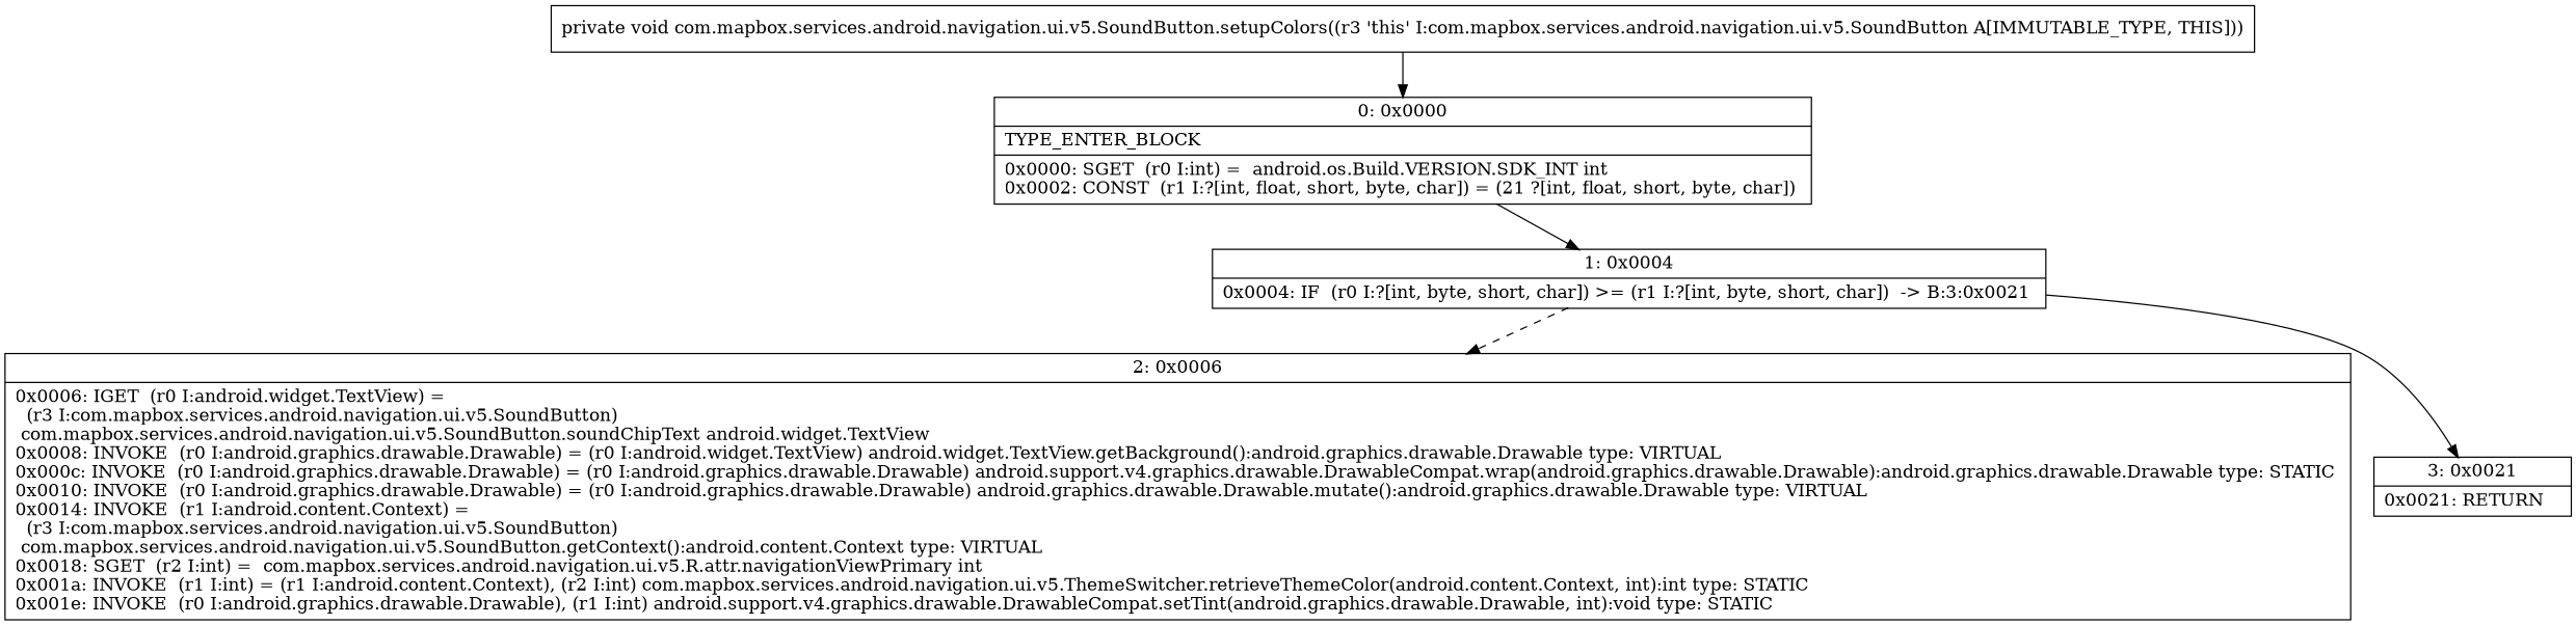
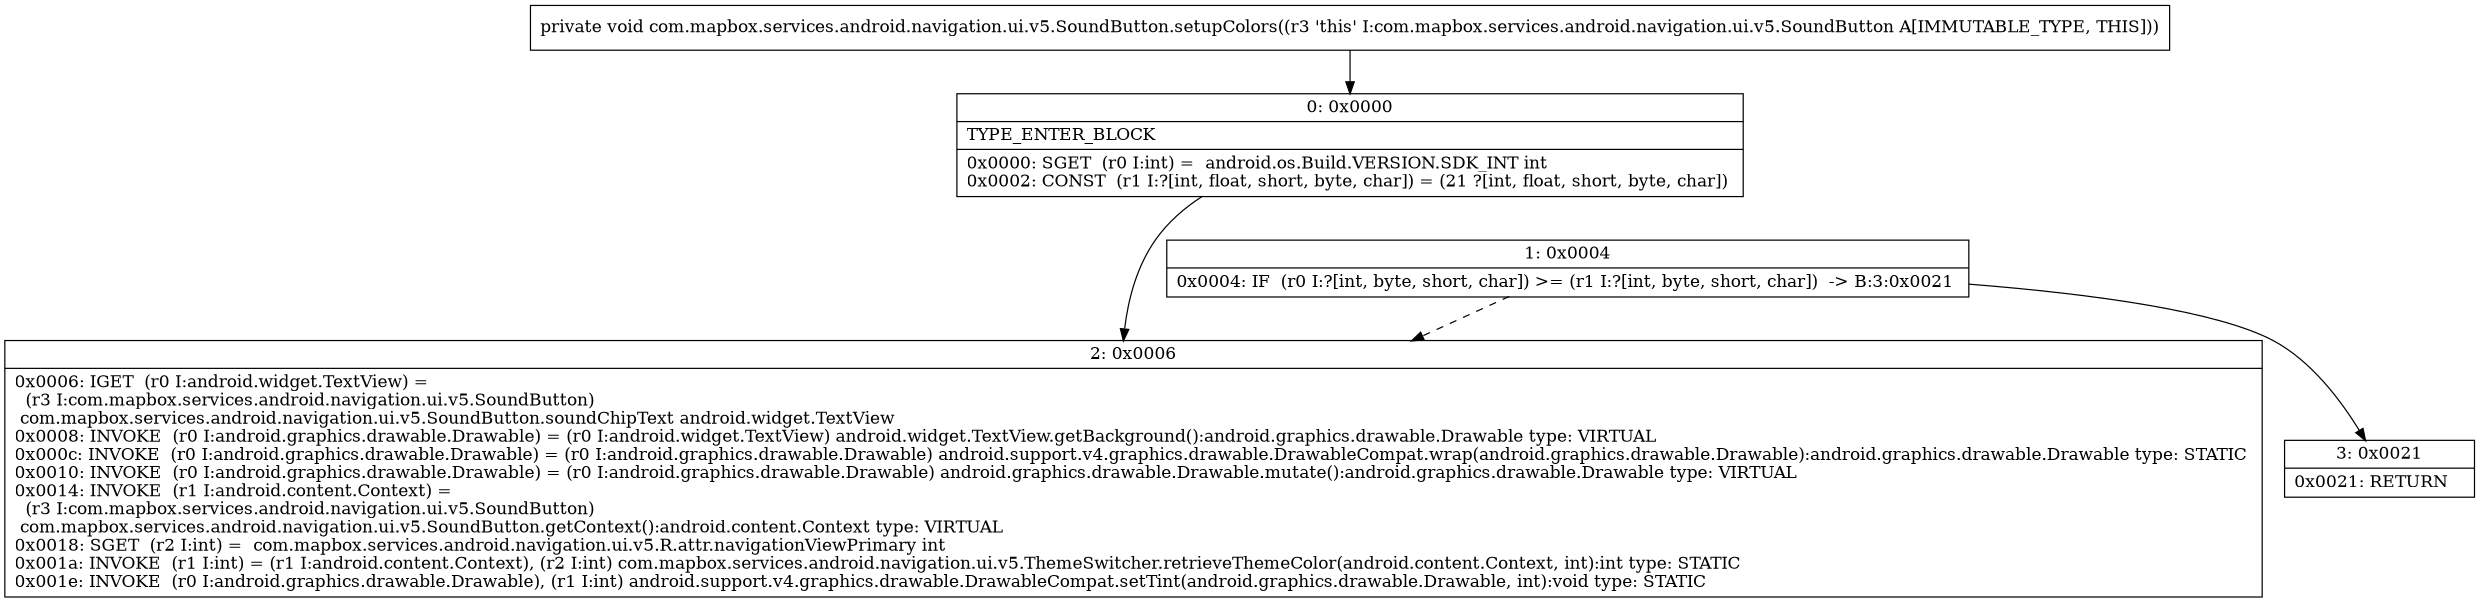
  digraph {
    node [shape=record]
    n1 [label="{0\:\ 0x0000|TYPE_ENTER_BLOCK\l|0x0000: SGET  (r0 I:int) =  android.os.Build.VERSION.SDK_INT int \l0x0002: CONST  (r1 I:?[int, float, short, byte, char]) = (21 ?[int, float, short, byte, char]) \l}"]
    n2 [label="{1\:\ 0x0004|0x0004: IF  (r0 I:?[int, byte, short, char]) \>= (r1 I:?[int, byte, short, char])  \-\> B:3:0x0021 \l}"]
    n3 [label="{2\:\ 0x0006|0x0006: IGET  (r0 I:android.widget.TextView) = \l  (r3 I:com.mapbox.services.android.navigation.ui.v5.SoundButton)\l com.mapbox.services.android.navigation.ui.v5.SoundButton.soundChipText android.widget.TextView \l0x0008: INVOKE  (r0 I:android.graphics.drawable.Drawable) = (r0 I:android.widget.TextView) android.widget.TextView.getBackground():android.graphics.drawable.Drawable type: VIRTUAL \l0x000c: INVOKE  (r0 I:android.graphics.drawable.Drawable) = (r0 I:android.graphics.drawable.Drawable) android.support.v4.graphics.drawable.DrawableCompat.wrap(android.graphics.drawable.Drawable):android.graphics.drawable.Drawable type: STATIC \l0x0010: INVOKE  (r0 I:android.graphics.drawable.Drawable) = (r0 I:android.graphics.drawable.Drawable) android.graphics.drawable.Drawable.mutate():android.graphics.drawable.Drawable type: VIRTUAL \l0x0014: INVOKE  (r1 I:android.content.Context) = \l  (r3 I:com.mapbox.services.android.navigation.ui.v5.SoundButton)\l com.mapbox.services.android.navigation.ui.v5.SoundButton.getContext():android.content.Context type: VIRTUAL \l0x0018: SGET  (r2 I:int) =  com.mapbox.services.android.navigation.ui.v5.R.attr.navigationViewPrimary int \l0x001a: INVOKE  (r1 I:int) = (r1 I:android.content.Context), (r2 I:int) com.mapbox.services.android.navigation.ui.v5.ThemeSwitcher.retrieveThemeColor(android.content.Context, int):int type: STATIC \l0x001e: INVOKE  (r0 I:android.graphics.drawable.Drawable), (r1 I:int) android.support.v4.graphics.drawable.DrawableCompat.setTint(android.graphics.drawable.Drawable, int):void type: STATIC \l}"]
    n4 [label="{3\:\ 0x0021|0x0021: RETURN   \l}"]
    n5 [label="{private void com.mapbox.services.android.navigation.ui.v5.SoundButton.setupColors((r3 'this' I:com.mapbox.services.android.navigation.ui.v5.SoundButton A[IMMUTABLE_TYPE, THIS])) }"]
-   n1 -> n2
+   n1 -> n3
    n2 -> n3 [style=dashed]
    n2 -> n4
    n5 -> n1
  }
